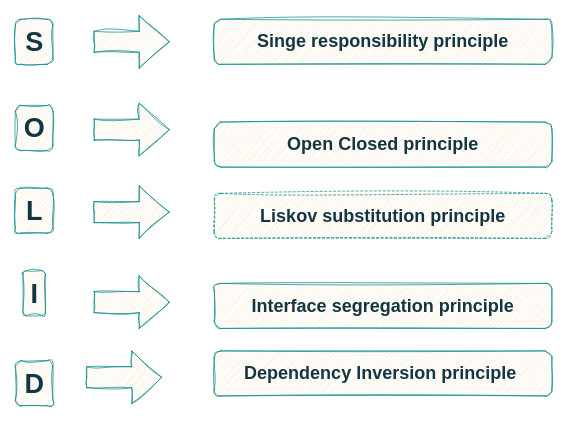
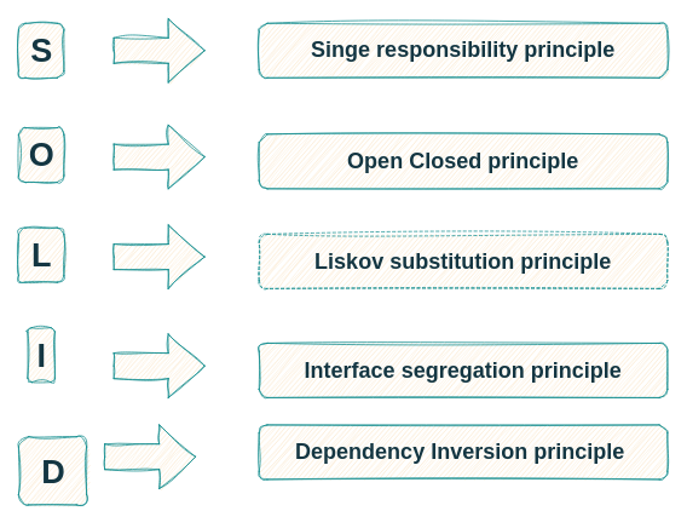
  <mxCell id="0" />
  <mxCell id="1" parent="0" />
  <mxCell id="2" value="" style="html=1;shadow=0;dashed=0;align=center;verticalAlign=middle;shape=mxgraph.arrows2.arrow;dy=0.6;dx=40;notch=0;fillColor=#FAE5C7;strokeColor=#0F8B8D;rounded=1;sketch=1;curveFitting=1;jiggle=2;labelBackgroundColor=none;fontColor=#143642;" vertex="1" parent="1"><mxGeometry x="125" y="20" width="100" height="70" as="geometry" /></mxCell>
  <mxCell id="3" value="" style="html=1;shadow=0;dashed=0;align=center;verticalAlign=middle;shape=mxgraph.arrows2.arrow;dy=0.6;dx=40;notch=0;fillColor=#FAE5C7;strokeColor=#0F8B8D;rounded=1;sketch=1;curveFitting=1;jiggle=2;labelBackgroundColor=none;fontColor=#143642;" vertex="1" parent="1"><mxGeometry x="125" y="137" width="100" height="70" as="geometry" /></mxCell>
  <mxCell id="4" value="" style="html=1;shadow=0;dashed=0;align=center;verticalAlign=middle;shape=mxgraph.arrows2.arrow;dy=0.6;dx=40;notch=0;fillColor=#FAE5C7;strokeColor=#0F8B8D;rounded=1;sketch=1;curveFitting=1;jiggle=2;labelBackgroundColor=none;fontColor=#143642;" vertex="1" parent="1"><mxGeometry x="125" y="247" width="100" height="70" as="geometry" /></mxCell>
  <mxCell id="5" value="" style="html=1;shadow=0;dashed=0;align=center;verticalAlign=middle;shape=mxgraph.arrows2.arrow;dy=0.6;dx=40;notch=0;fillColor=#FAE5C7;strokeColor=#0F8B8D;rounded=1;sketch=1;curveFitting=1;jiggle=2;labelBackgroundColor=none;fontColor=#143642;" vertex="1" parent="1"><mxGeometry x="125" y="367" width="100" height="70" as="geometry" /></mxCell>
  <mxCell id="6" value="" style="html=1;shadow=0;dashed=0;align=center;verticalAlign=middle;shape=mxgraph.arrows2.arrow;dy=0.6;dx=40;notch=0;fillColor=#FAE5C7;strokeColor=#0F8B8D;rounded=1;sketch=1;curveFitting=1;jiggle=2;labelBackgroundColor=none;fontColor=#143642;" vertex="1" parent="1"><mxGeometry x="115" y="467" width="100" height="70" as="geometry" /></mxCell>
  <mxCell id="7" value="&lt;font style=&quot;font-size: 36px;&quot;&gt;S&lt;/font&gt;" style="text;html=1;align=center;verticalAlign=middle;resizable=0;points=[];autosize=1;strokeColor=#0F8B8D;fillColor=#FAE5C7;fontStyle=1;fontSize=36;rounded=1;sketch=1;curveFitting=1;jiggle=2;labelBackgroundColor=none;fontColor=#143642;" vertex="1" parent="1"><mxGeometry x="20" y="25" width="50" height="60" as="geometry" /></mxCell>
  <mxCell id="8" value="&lt;font style=&quot;font-size: 36px;&quot;&gt;O&lt;/font&gt;" style="text;html=1;align=center;verticalAlign=middle;resizable=0;points=[];autosize=1;strokeColor=#0F8B8D;fillColor=#FAE5C7;fontStyle=1;rounded=1;sketch=1;curveFitting=1;jiggle=2;labelBackgroundColor=none;fontColor=#143642;" vertex="1" parent="1"><mxGeometry x="20" y="140" width="50" height="60" as="geometry" /></mxCell>
  <mxCell id="9" value="&lt;font style=&quot;font-size: 36px;&quot;&gt;L&lt;/font&gt;" style="text;html=1;align=center;verticalAlign=middle;resizable=0;points=[];autosize=1;strokeColor=#0F8B8D;fillColor=#FAE5C7;fontStyle=1;rounded=1;sketch=1;curveFitting=1;jiggle=2;labelBackgroundColor=none;fontColor=#143642;" vertex="1" parent="1"><mxGeometry x="20" y="250" width="50" height="60" as="geometry" /></mxCell>
  <mxCell id="10" value="&lt;font style=&quot;font-size: 36px;&quot;&gt;I&lt;/font&gt;" style="text;html=1;align=center;verticalAlign=middle;resizable=0;points=[];autosize=1;strokeColor=#0F8B8D;fillColor=#FAE5C7;fontStyle=1;rounded=1;sketch=1;curveFitting=1;jiggle=2;labelBackgroundColor=none;fontColor=#143642;" vertex="1" parent="1"><mxGeometry x="30" y="360" width="30" height="60" as="geometry" /></mxCell>
- <mxCell id="11" value="&lt;font style=&quot;font-size: 36px;&quot;&gt;D&lt;/font&gt;" style="text;html=1;align=center;verticalAlign=middle;resizable=0;points=[];autosize=1;strokeColor=#0F8B8D;fillColor=#FAE5C7;fontStyle=1;rounded=1;sketch=1;curveFitting=1;jiggle=2;labelBackgroundColor=none;fontColor=#143642;" vertex="1" parent="1"><mxGeometry x="20" y="480" width="50" height="60" as="geometry" /></mxCell>
+ <mxCell id="11" value="&lt;font style=&quot;font-size: 36px;&quot;&gt;D&lt;/font&gt;" style="text;html=1;align=center;verticalAlign=middle;resizable=0;points=[];autosize=1;strokeColor=#0F8B8D;fillColor=#FAE5C7;fontStyle=1;rounded=1;sketch=1;curveFitting=1;jiggle=2;labelBackgroundColor=none;fontColor=#143642;" vertex="1" parent="1"><mxGeometry x="20" y="480" width="75" height="75" as="geometry" /></mxCell>
  <mxCell id="12" value="&lt;h1&gt;&lt;br&gt;&lt;/h1&gt;" style="text;html=1;align=center;verticalAlign=middle;resizable=0;points=[];autosize=1;strokeColor=none;fillColor=none;rounded=1;sketch=1;curveFitting=1;jiggle=2;labelBackgroundColor=none;fontColor=#143642;" vertex="1" parent="1"><mxGeometry x="435" y="20" width="20" height="70" as="geometry" /></mxCell>
  <mxCell id="13" value="&lt;font style=&quot;font-size: 24px;&quot;&gt;&lt;b&gt;Singe responsibility principle&lt;/b&gt;&lt;/font&gt;" style="rounded=1;whiteSpace=wrap;html=1;sketch=1;curveFitting=1;jiggle=2;labelBackgroundColor=none;fillColor=#FAE5C7;strokeColor=#0F8B8D;fontColor=#143642;" vertex="1" parent="1"><mxGeometry x="285" y="25" width="450" height="60" as="geometry" /></mxCell>
- <mxCell id="14" value="&lt;font style=&quot;font-size: 24px;&quot;&gt;&lt;b&gt;Open Closed principle&lt;/b&gt;&lt;/font&gt;" style="whiteSpace=wrap;html=1;rounded=1;sketch=1;curveFitting=1;jiggle=2;labelBackgroundColor=none;fillColor=#FAE5C7;strokeColor=#0F8B8D;fontColor=#143642;" vertex="1" parent="1"><mxGeometry x="285" y="162" width="450" height="60" as="geometry" /></mxCell>
+ <mxCell id="14" value="&lt;font style=&quot;font-size: 24px;&quot;&gt;&lt;b&gt;Open Closed principle&lt;/b&gt;&lt;/font&gt;" style="whiteSpace=wrap;html=1;rounded=1;sketch=1;curveFitting=1;jiggle=2;labelBackgroundColor=none;fillColor=#FAE5C7;strokeColor=#0F8B8D;fontColor=#143642;" vertex="1" parent="1"><mxGeometry x="285" y="147" width="450" height="60" as="geometry" /></mxCell>
  <mxCell id="15" value="&lt;font style=&quot;font-size: 24px;&quot;&gt;&lt;b&gt;Liskov substitution principle&lt;/b&gt;&lt;/font&gt;" style="whiteSpace=wrap;html=1;rounded=1;sketch=1;curveFitting=1;jiggle=2;labelBackgroundColor=none;fillColor=#FAE5C7;strokeColor=#0F8B8D;fontColor=#143642;dashed=1;" vertex="1" parent="1"><mxGeometry x="285" y="257" width="450" height="60" as="geometry" /></mxCell>
  <mxCell id="16" value="&lt;font style=&quot;font-size: 24px;&quot;&gt;&lt;b&gt;Interface segregation principle&lt;/b&gt;&lt;/font&gt;" style="whiteSpace=wrap;html=1;rounded=1;sketch=1;curveFitting=1;jiggle=2;labelBackgroundColor=none;fillColor=#FAE5C7;strokeColor=#0F8B8D;fontColor=#143642;" vertex="1" parent="1"><mxGeometry x="285" y="377" width="450" height="60" as="geometry" /></mxCell>
  <mxCell id="17" value="&lt;font style=&quot;font-size: 24px;&quot;&gt;&lt;b&gt;Dependency Inversion principle&amp;nbsp;&lt;/b&gt;&lt;/font&gt;" style="whiteSpace=wrap;html=1;rounded=1;sketch=1;curveFitting=1;jiggle=2;labelBackgroundColor=none;fillColor=#FAE5C7;strokeColor=#0F8B8D;fontColor=#143642;" vertex="1" parent="1"><mxGeometry x="285" y="467" width="450" height="60" as="geometry" /></mxCell>
